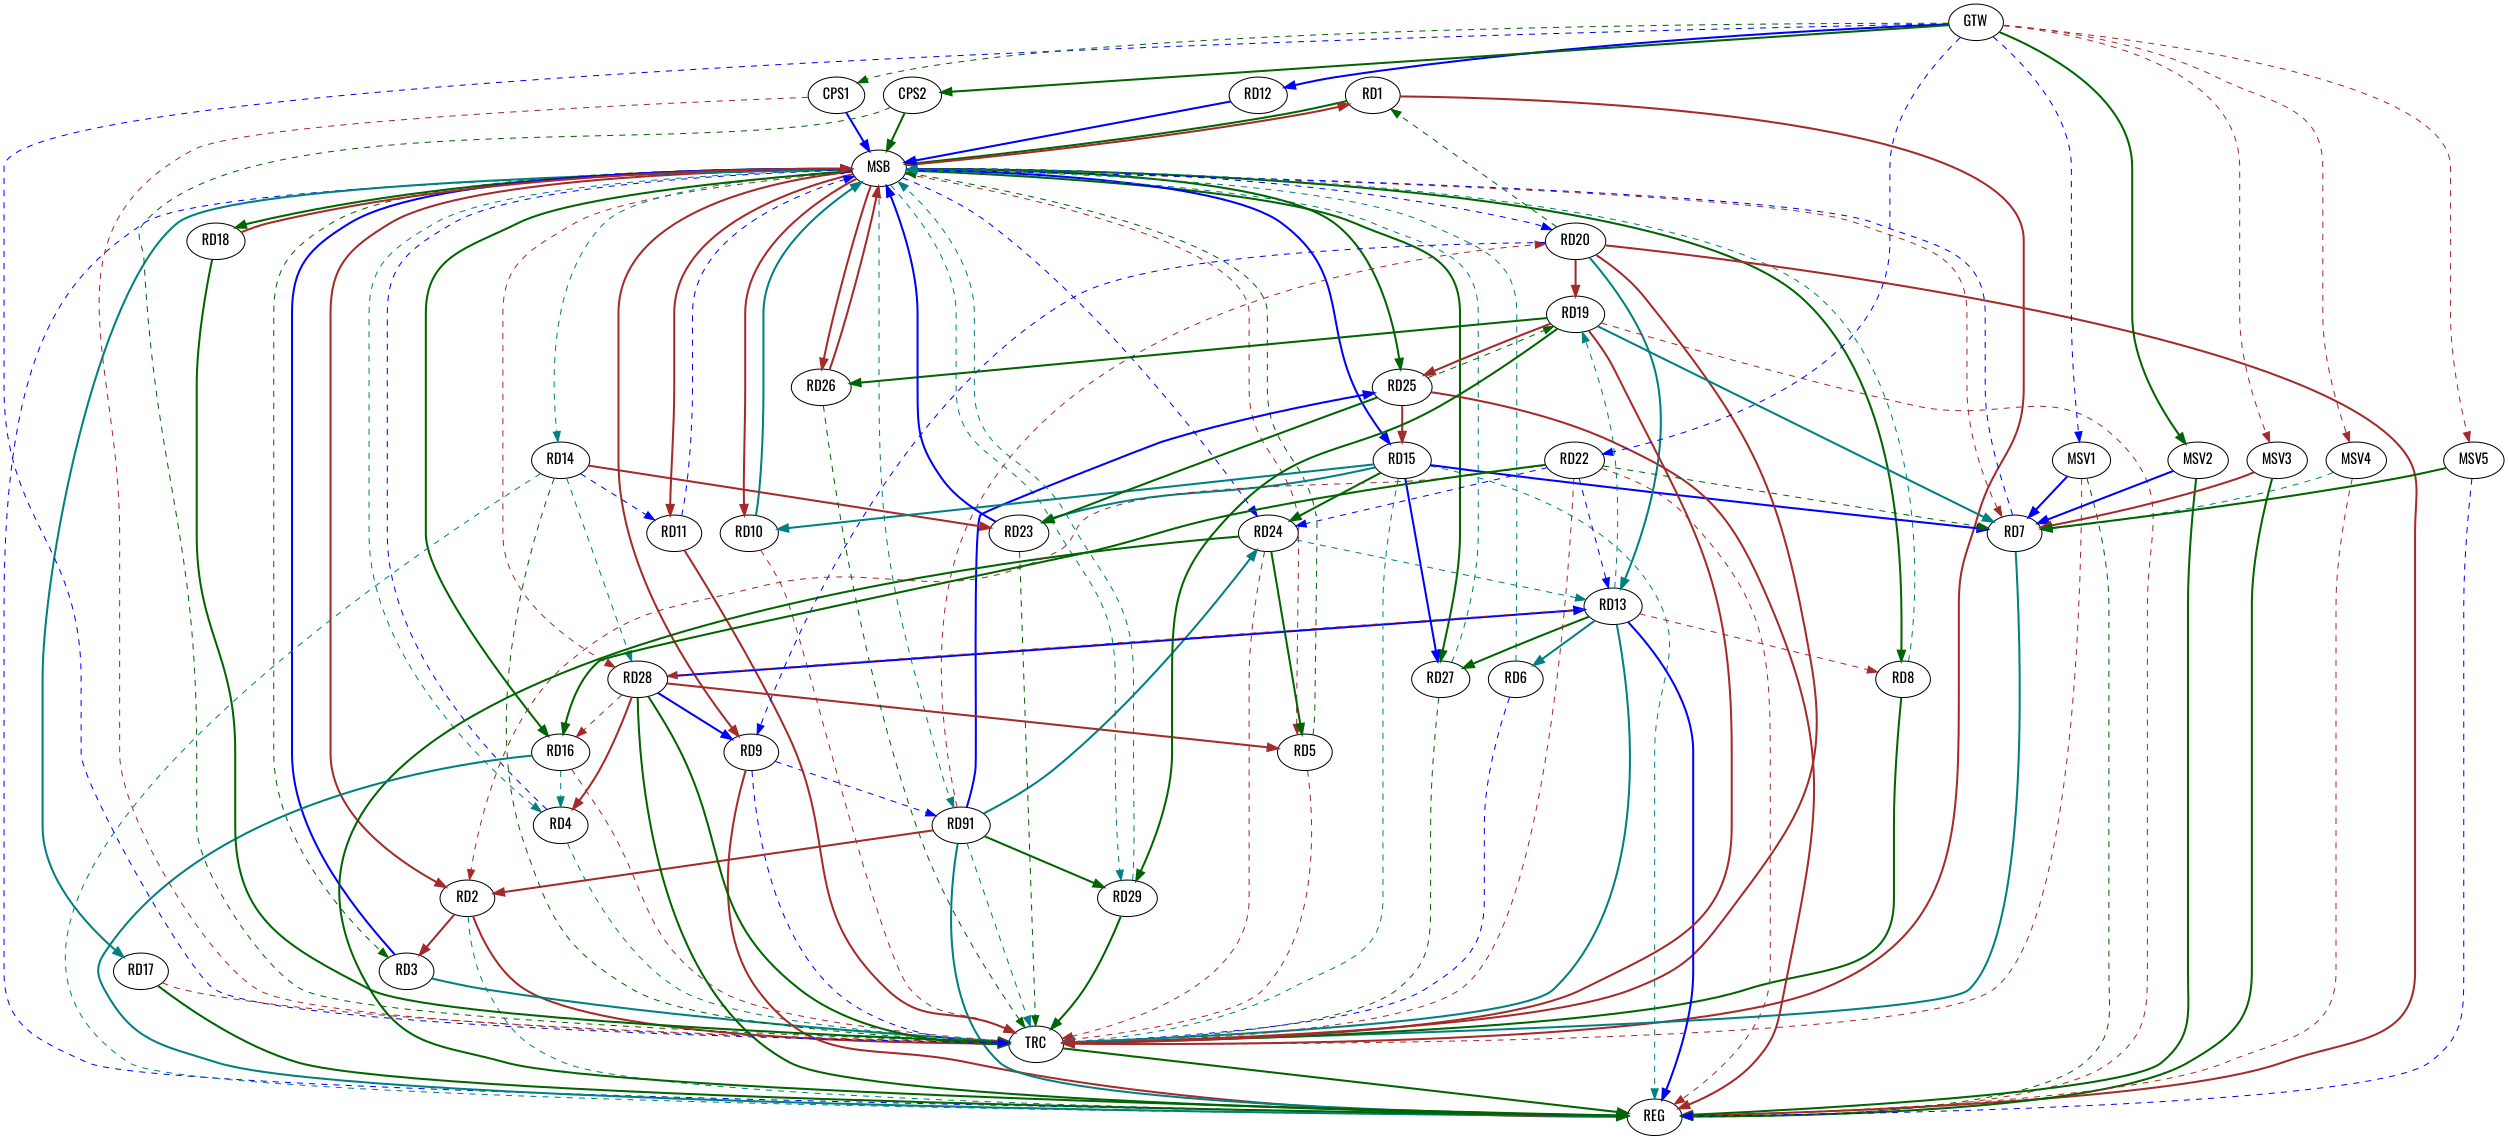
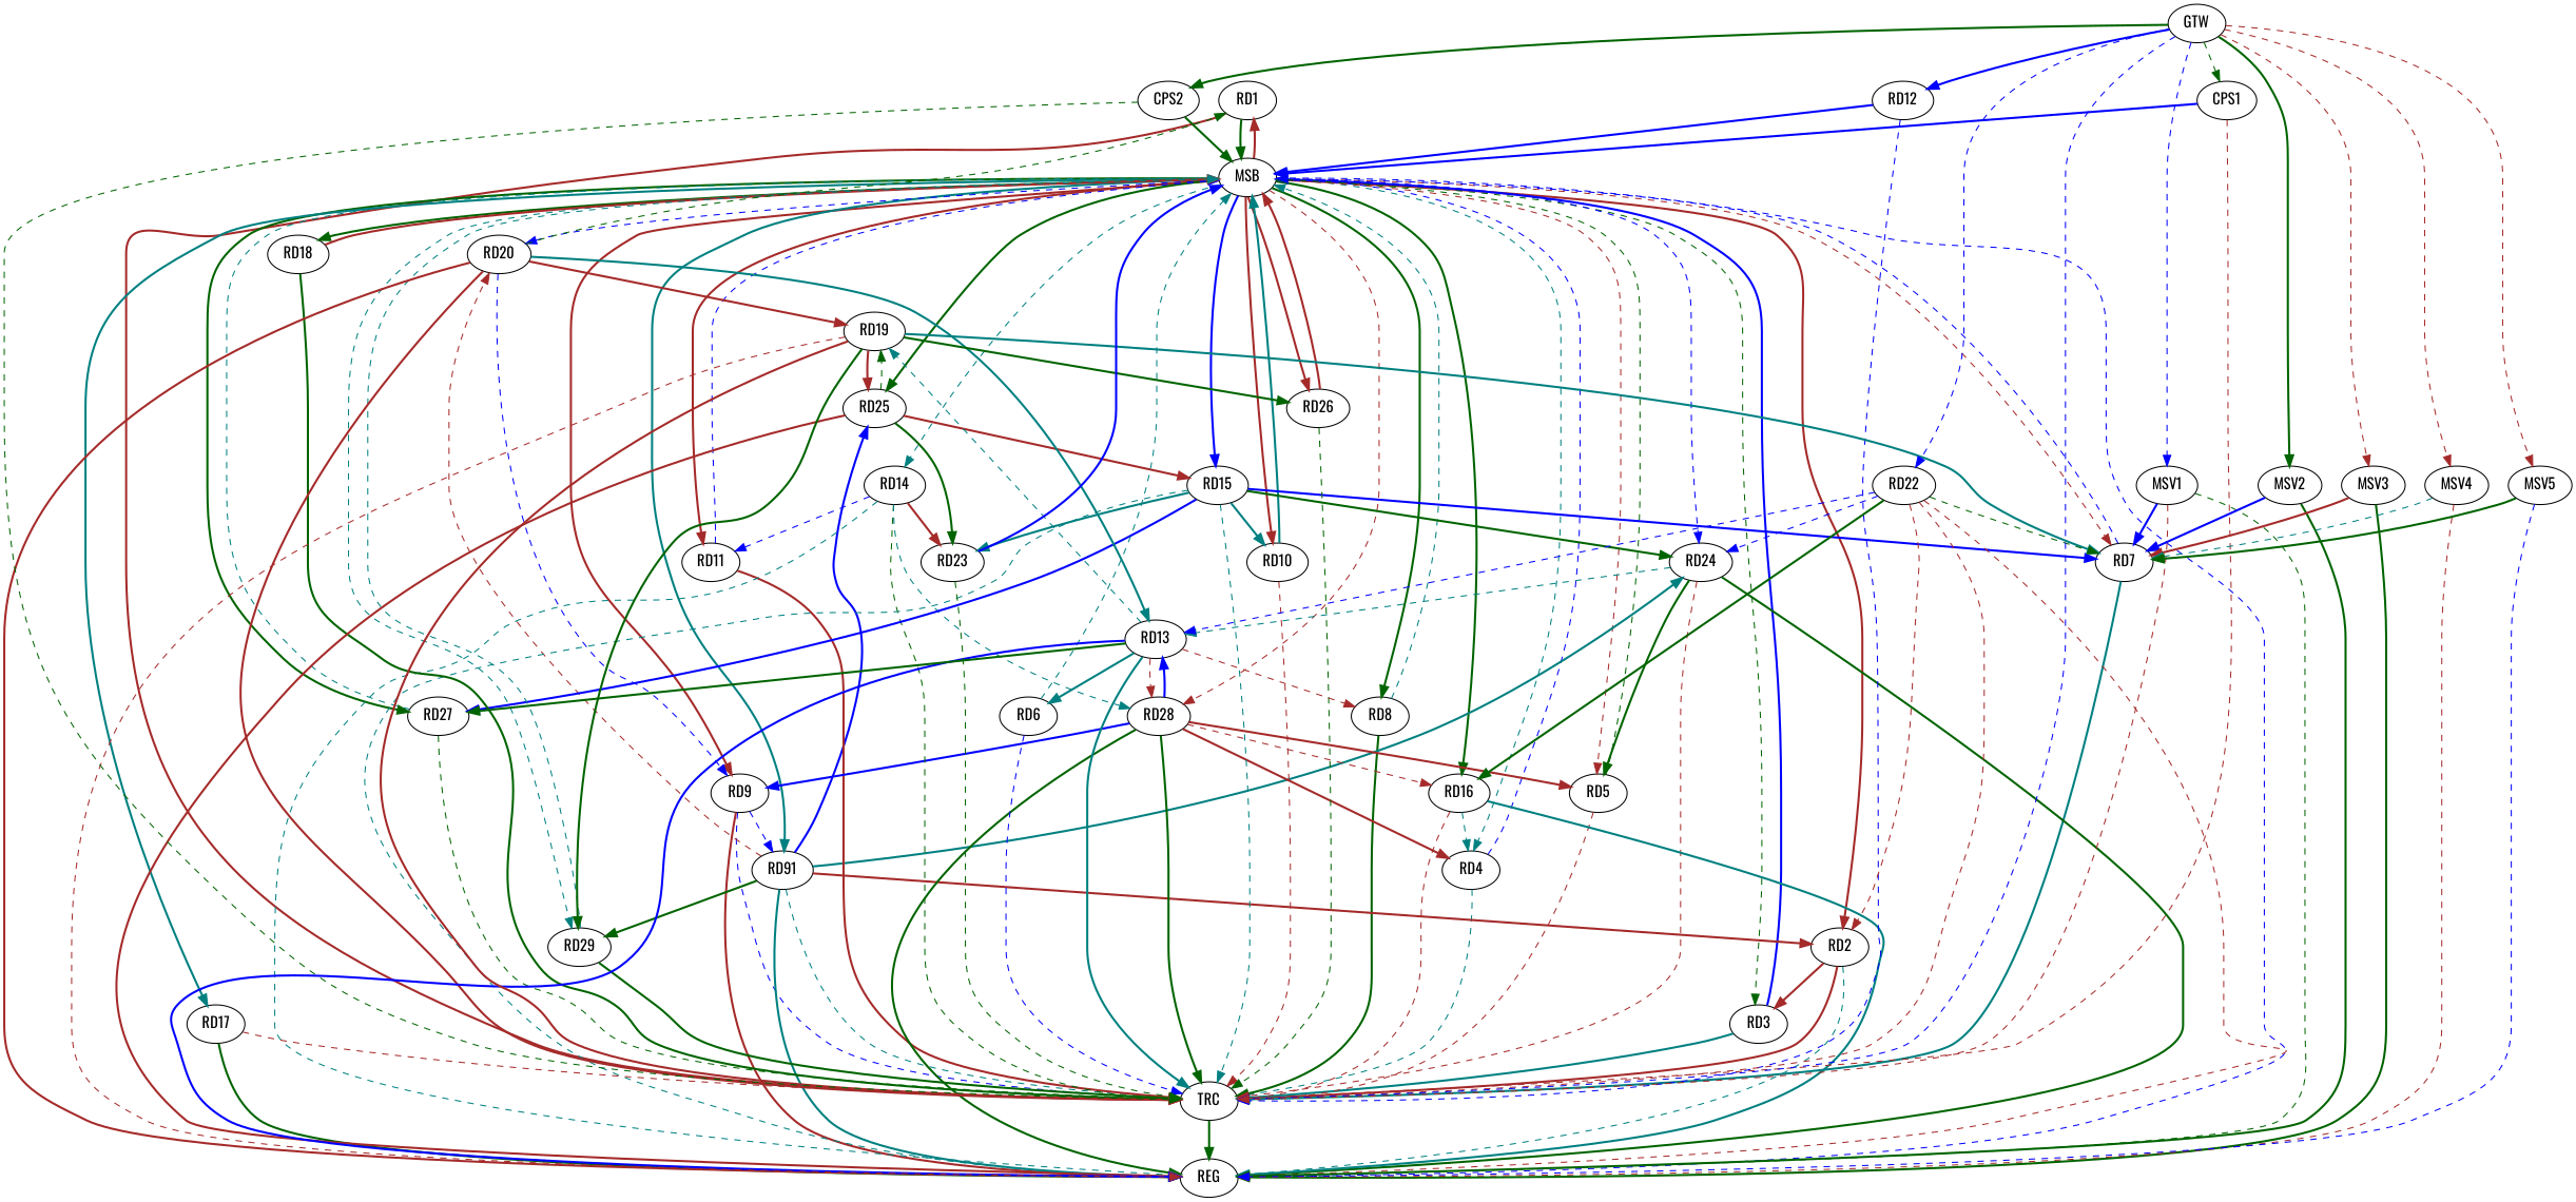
  strict digraph {
    fontname=Oswald
    node [fontname=Oswald]
    edge [color=brown fontname=Oswald style=bold]
    n1 [label=RD1]
    n2 [label=MSB]
    n3 [label=TRC]
    n4 [label=RD2]
    n5 [label=RD3]
    n6 [label=REG]
    n7 [label=RD4]
    n8 [label=RD5]
    n9 [label=RD7]
    n10 [label=RD8]
    n11 [label=RD9]
    n12 [label=RD91]
    n13 [label=RD10]
    n14 [label=RD11]
    n15 [label=RD27]
    n16 [label=RD28]
    n17 [label=RD14]
    n18 [label=RD15]
    n19 [label=RD24]
    n20 [label=RD16]
    n21 [label=RD17]
    n22 [label=RD18]
    n23 [label=RD25]
    n24 [label=RD26]
    n25 [label=RD29]
    n26 [label=RD20]
    n27 [label=RD6]
    n28 [label=RD12]
    n29 [label=RD13]
    n30 [label=RD19]
    n31 [label=RD23]
    n32 [label=RD22]
    n33 [label=CPS1]
    n34 [label=CPS2]
    n35 [label=GTW]
    n36 [label=MSV1]
    n37 [label=MSV2]
    n38 [label=MSV3]
    n39 [label=MSV4]
    n40 [label=MSV5]
    n1 -> n2 [color=darkgreen]
    n1 -> n3
    n2 -> n1
    n2 -> n4
    n2 -> n5 [color=darkgreen style=dashed]
    n2 -> n6 [color=blue style=dashed]
    n2 -> n7 [color=teal style=dashed]
    n2 -> n8 [style=dashed]
    n2 -> n9 [style=dashed]
    n2 -> n10 [color=darkgreen]
    n2 -> n11
-   n2 -> n12 [color=teal style=dashed]
+   n2 -> n12 [color=teal]
    n2 -> n13
    n2 -> n14
    n2 -> n15 [color=darkgreen]
    n2 -> n16 [style=dashed]
    n2 -> n17 [color=teal style=dashed]
    n2 -> n18 [color=blue]
    n2 -> n19 [color=blue style=dashed]
    n2 -> n20 [color=darkgreen]
    n2 -> n21 [color=teal]
    n2 -> n22 [color=darkgreen]
    n2 -> n23 [color=darkgreen]
    n2 -> n24
    n2 -> n25 [color=teal style=dashed]
    n2 -> n26 [color=blue style=dashed]
    n3 -> n6 [color=darkgreen]
    n4 -> n3
    n4 -> n5
    n4 -> n6 [color=teal style=dashed]
    n5 -> n2 [color=blue]
    n5 -> n3 [color=teal]
    n7 -> n2 [color=blue style=dashed]
    n7 -> n3 [color=teal style=dashed]
    n8 -> n2 [color=darkgreen style=dashed]
    n8 -> n3 [style=dashed]
    n9 -> n2 [color=blue style=dashed]
    n9 -> n3 [color=teal]
    n10 -> n2 [color=teal style=dashed]
    n10 -> n3 [color=darkgreen]
    n11 -> n3 [color=blue style=dashed]
    n11 -> n6
    n11 -> n12 [color=blue style=dashed]
    n12 -> n3 [color=teal style=dashed]
    n12 -> n4
    n12 -> n6 [color=teal]
    n12 -> n19 [color=teal]
    n12 -> n23 [color=blue]
    n12 -> n25 [color=darkgreen]
    n12 -> n26 [style=dashed]
    n13 -> n2 [color=teal]
    n13 -> n3 [style=dashed]
    n14 -> n2 [color=blue style=dashed]
    n14 -> n3
    n15 -> n2 [color=teal style=dashed]
    n15 -> n3 [color=darkgreen style=dashed]
    n16 -> n3 [color=darkgreen]
    n16 -> n6 [color=darkgreen]
    n16 -> n7
    n16 -> n8
    n16 -> n11 [color=blue]
    n16 -> n20 [style=dashed]
    n16 -> n29 [color=blue]
    n17 -> n3 [color=darkgreen style=dashed]
    n17 -> n6 [color=teal style=dashed]
    n17 -> n14 [color=blue style=dashed]
    n17 -> n16 [color=teal style=dashed]
    n17 -> n31
    n18 -> n3 [color=teal style=dashed]
    n18 -> n6 [color=teal style=dashed]
    n18 -> n9 [color=blue]
    n18 -> n13 [color=teal]
    n18 -> n15 [color=blue]
    n18 -> n19 [color=darkgreen]
    n18 -> n31 [color=teal]
    n19 -> n3 [style=dashed]
    n19 -> n6 [color=darkgreen]
    n19 -> n8 [color=darkgreen]
    n19 -> n29 [color=teal style=dashed]
    n20 -> n3 [style=dashed]
    n20 -> n6 [color=teal]
    n20 -> n7 [color=teal style=dashed]
    n21 -> n3 [style=dashed]
    n21 -> n6 [color=darkgreen]
    n22 -> n2
    n22 -> n3 [color=darkgreen]
    n23 -> n6
    n23 -> n18
    n23 -> n30 [color=darkgreen style=dashed]
    n23 -> n31 [color=darkgreen]
    n24 -> n2
    n24 -> n3 [color=darkgreen style=dashed]
    n25 -> n2 [color=teal style=dashed]
    n25 -> n3 [color=darkgreen]
    n26 -> n1 [color=darkgreen style=dashed]
    n26 -> n3
    n26 -> n6
    n26 -> n11 [color=blue style=dashed]
    n26 -> n29 [color=teal]
    n26 -> n30
    n27 -> n2 [color=teal style=dashed]
    n27 -> n3 [color=blue style=dashed]
    n28 -> n2 [color=blue]
+   n28 -> n3 [color=blue style=dashed]
    n29 -> n3 [color=teal]
    n29 -> n6 [color=blue]
    n29 -> n10 [style=dashed]
    n29 -> n15 [color=darkgreen]
    n29 -> n16 [style=dashed]
    n29 -> n27 [color=teal]
    n29 -> n30 [color=teal style=dashed]
    n30 -> n3
    n30 -> n6 [style=dashed]
    n30 -> n9 [color=teal]
    n30 -> n23
    n30 -> n24 [color=darkgreen]
    n30 -> n25 [color=darkgreen]
    n31 -> n2 [color=blue]
    n31 -> n3 [color=darkgreen style=dashed]
    n32 -> n3 [style=dashed]
    n32 -> n4 [style=dashed]
    n32 -> n6 [style=dashed]
    n32 -> n9 [color=darkgreen style=dashed]
    n32 -> n19 [color=blue style=dashed]
    n32 -> n20 [color=darkgreen]
    n32 -> n29 [color=blue style=dashed]
    n33 -> n2 [color=blue]
    n33 -> n3 [style=dashed]
    n34 -> n2 [color=darkgreen]
    n34 -> n3 [color=darkgreen style=dashed]
    n35 -> n3 [color=blue style=dashed]
    n35 -> n28 [color=blue]
    n35 -> n32 [color=blue style=dashed]
    n35 -> n33 [color=darkgreen style=dashed]
    n35 -> n34 [color=darkgreen]
    n35 -> n36 [color=blue style=dashed]
    n35 -> n37 [color=darkgreen]
    n35 -> n38 [style=dashed]
    n35 -> n39 [style=dashed]
    n35 -> n40 [style=dashed]
    n36 -> n3 [style=dashed]
    n36 -> n6 [color=darkgreen style=dashed]
    n36 -> n9 [color=blue]
    n37 -> n6 [color=darkgreen]
    n37 -> n9 [color=blue]
    n38 -> n6 [color=darkgreen]
    n38 -> n9
    n39 -> n6 [style=dashed]
    n39 -> n9 [color=teal style=dashed]
    n40 -> n6 [color=blue style=dashed]
    n40 -> n9 [color=darkgreen]
  }
